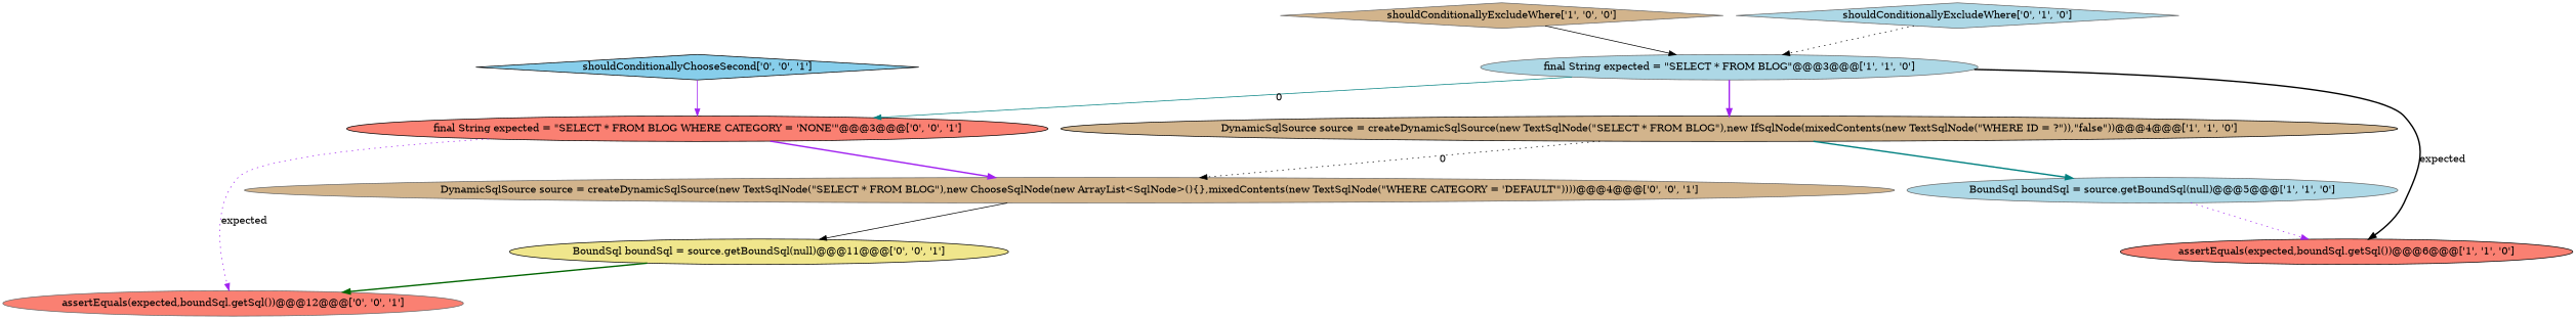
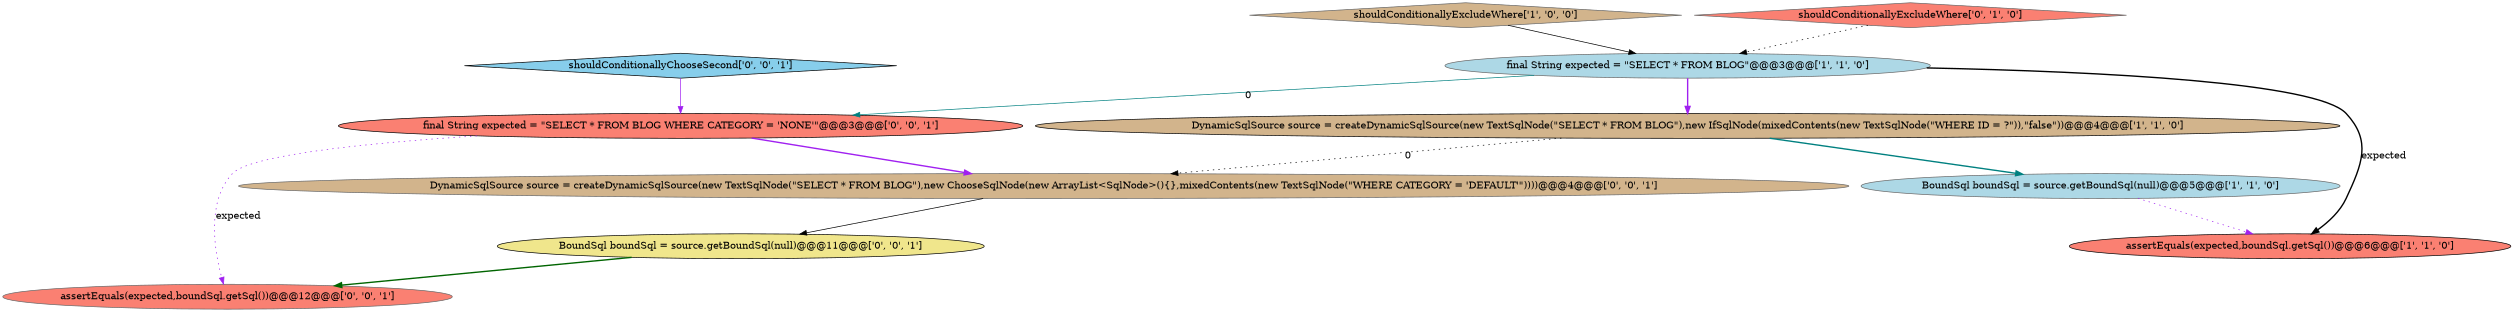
  digraph {
    node [fillcolor=lightblue shape=ellipse style=filled color=gray40]
    edge [style=bold color=purple]
    n1 [label="final String expected = \"SELECT * FROM BLOG\"@@@3@@@['1', '1', '0']"]
    n2 [fillcolor=tan label="DynamicSqlSource source = createDynamicSqlSource(new TextSqlNode(\"SELECT * FROM BLOG\"),new IfSqlNode(mixedContents(new TextSqlNode(\"WHERE ID = ?\")),\"false\"))@@@4@@@['1', '1', '0']" color=black]
    n3 [fillcolor=salmon label="final String expected = \"SELECT * FROM BLOG WHERE CATEGORY = 'NONE'\"@@@3@@@['0', '0', '1']" color=black]
    n4 [fillcolor=salmon label="assertEquals(expected,boundSql.getSql())@@@6@@@['1', '1', '0']" color=black]
    n5 [fillcolor=tan label="DynamicSqlSource source = createDynamicSqlSource(new TextSqlNode(\"SELECT * FROM BLOG\"),new ChooseSqlNode(new ArrayList<SqlNode>(){},mixedContents(new TextSqlNode(\"WHERE CATEGORY = 'DEFAULT'\"))))@@@4@@@['0', '0', '1']"]
    n6 [label="BoundSql boundSql = source.getBoundSql(null)@@@5@@@['1', '1', '0']"]
    n7 [fillcolor=salmon label="assertEquals(expected,boundSql.getSql())@@@12@@@['0', '0', '1']"]
    n8 [fillcolor=khaki label="BoundSql boundSql = source.getBoundSql(null)@@@11@@@['0', '0', '1']" color=black]
    n9 [fillcolor=tan label="shouldConditionallyExcludeWhere['1', '0', '0']" shape=diamond]
-   n10 [label="shouldConditionallyExcludeWhere['0', '1', '0']" shape=diamond]
+   n10 [fillcolor=salmon label="shouldConditionallyExcludeWhere['0', '1', '0']" shape=diamond]
    n11 [fillcolor=skyblue label="shouldConditionallyChooseSecond['0', '0', '1']" shape=diamond color=black]
    n1 -> n2
    n1 -> n3 [label=0 style=solid color=teal]
    n1 -> n4 [label=expected color=black]
    n2 -> n5 [label=0 style=dotted color=black]
    n2 -> n6 [color=teal]
    n3 -> n5
    n3 -> n7 [label=expected style=dotted]
    n5 -> n8 [style=solid color=black]
    n6 -> n4 [style=dotted]
    n8 -> n7 [color=darkgreen]
    n9 -> n1 [style=solid color=black]
    n10 -> n1 [style=dotted color=black]
    n11 -> n3 [style=solid]
  }
